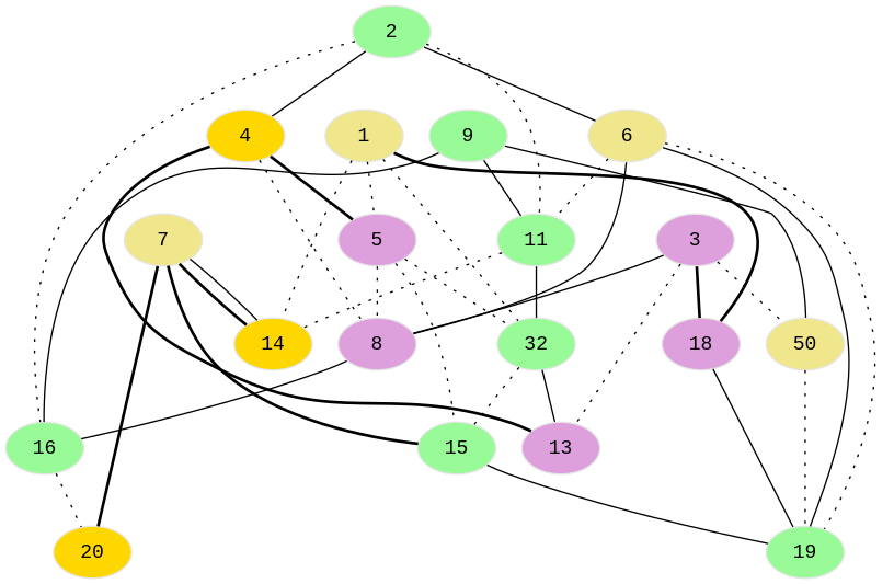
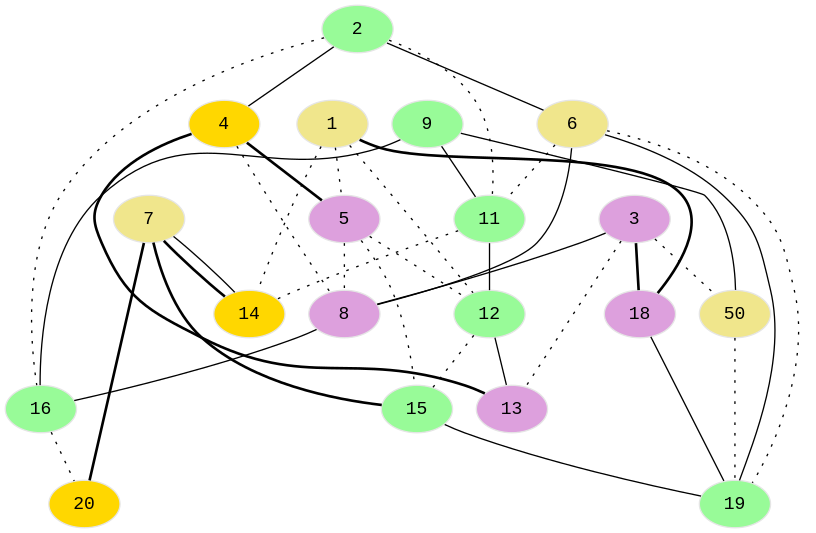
  graph {
    fontname="Liberation Mono"
    node [color=gray90 fillcolor=palegreen fontname="Liberation Mono" style=filled]
    edge [fontname="Liberation Mono" style=dotted]
    1 [fillcolor=khaki]
    5 [fillcolor=plum]
    14 [fillcolor=gold]
    18 [fillcolor=plum]
-   12 [label=32]
+   12
    3 [fillcolor=plum]
    8 [fillcolor=plum]
    n8 [fillcolor=khaki label=50]
    13 [fillcolor=plum]
    15
    19
    4 [fillcolor=gold]
    2
    6 [fillcolor=khaki super="+17"]
    11
    16
    20 [fillcolor=gold super="+17"]
    7 [fillcolor=khaki]
    9
    1 -- 5
    1 -- 14
    1 -- 18 [style=bold]
    1 -- 12
    5 -- 12
    5 -- 8
    5 -- 15
    18 -- 19 [style=solid]
    12 -- 13 [style=solid]
    12 -- 15
    3 -- 18 [style=bold]
    3 -- 8 [style=solid]
    3 -- n8
    3 -- 13
    8 -- 16 [style=solid]
    n8 -- 19
    15 -- 19 [style=solid]
    4 -- 5 [style=bold]
    4 -- 8
    4 -- 13 [style=bold]
    2 -- 4 [style=solid]
    2 -- 6 [style=solid]
    2 -- 11
    2 -- 16
    6 -- 8 [style=solid]
    6 -- 19 [style=solid]
    6 -- 19
    6 -- 11
    11 -- 14
    11 -- 12 [style=solid]
    16 -- 20
    7 -- 14 [style=bold]
    7 -- 14 [style=solid]
    7 -- 15 [style=bold]
    7 -- 20 [style=bold]
    9 -- n8 [style=solid]
    9 -- 11 [style=solid]
    9 -- 16 [style=solid]
  }
